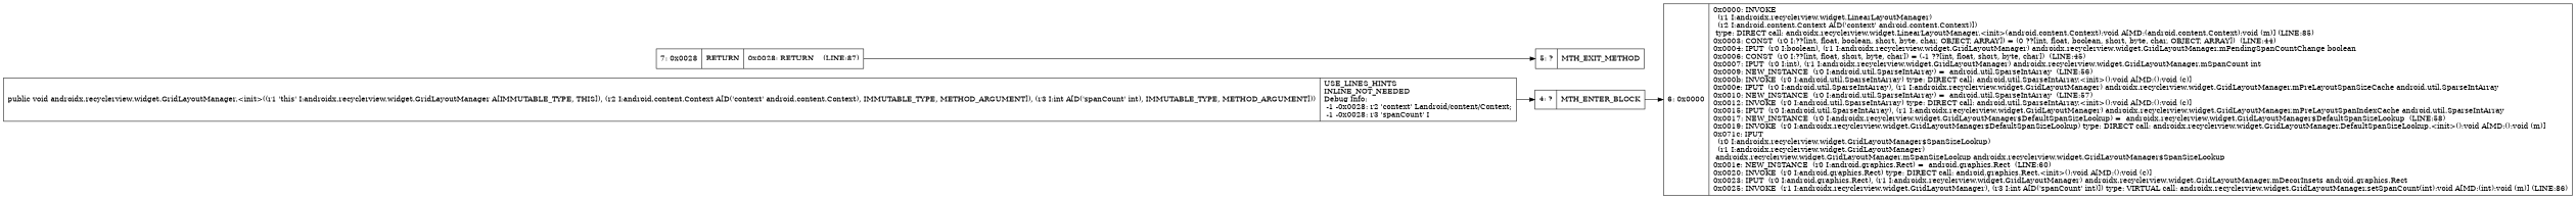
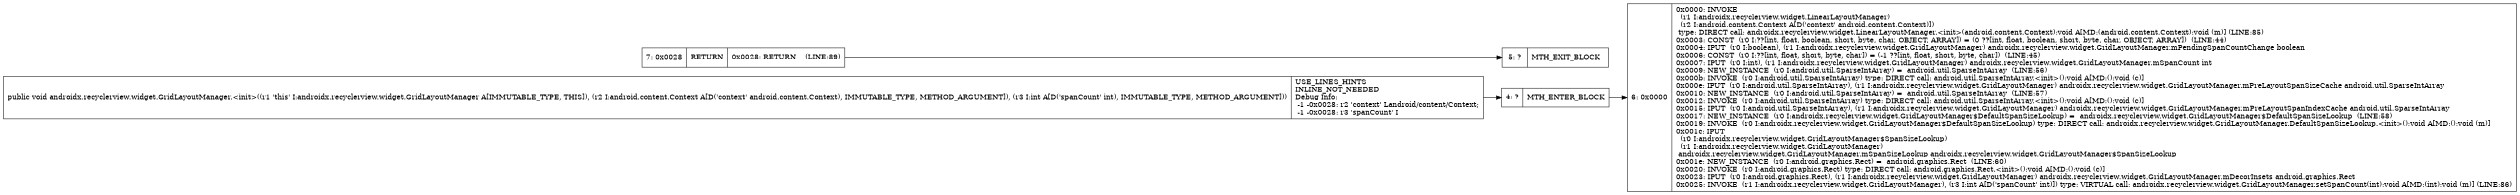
  digraph {
    rankdir=LR
    node [shape=record]
    n1 [label="{4\:\ ?|MTH_ENTER_BLOCK\l}"]
-   n2 [label="{6\:\ 0x0000|0x0000: INVOKE  \l  (r1 I:androidx.recyclerview.widget.LinearLayoutManager)\l  (r2 I:android.content.Context A[D('context' android.content.Context)])\l type: DIRECT call: androidx.recyclerview.widget.LinearLayoutManager.\<init\>(android.content.Context):void A[MD:(android.content.Context):void (m)] (LINE:85)\l0x0003: CONST  (r0 I:??[int, float, boolean, short, byte, char, OBJECT, ARRAY]) = (0 ??[int, float, boolean, short, byte, char, OBJECT, ARRAY])  (LINE:44)\l0x0004: IPUT  (r0 I:boolean), (r1 I:androidx.recyclerview.widget.GridLayoutManager) androidx.recyclerview.widget.GridLayoutManager.mPendingSpanCountChange boolean \l0x0006: CONST  (r0 I:??[int, float, short, byte, char]) = (\-1 ??[int, float, short, byte, char])  (LINE:45)\l0x0007: IPUT  (r0 I:int), (r1 I:androidx.recyclerview.widget.GridLayoutManager) androidx.recyclerview.widget.GridLayoutManager.mSpanCount int \l0x0009: NEW_INSTANCE  (r0 I:android.util.SparseIntArray) =  android.util.SparseIntArray  (LINE:56)\l0x000b: INVOKE  (r0 I:android.util.SparseIntArray) type: DIRECT call: android.util.SparseIntArray.\<init\>():void A[MD:():void (c)]\l0x000e: IPUT  (r0 I:android.util.SparseIntArray), (r1 I:androidx.recyclerview.widget.GridLayoutManager) androidx.recyclerview.widget.GridLayoutManager.mPreLayoutSpanSizeCache android.util.SparseIntArray \l0x0010: NEW_INSTANCE  (r0 I:android.util.SparseIntArray) =  android.util.SparseIntArray  (LINE:57)\l0x0012: INVOKE  (r0 I:android.util.SparseIntArray) type: DIRECT call: android.util.SparseIntArray.\<init\>():void A[MD:():void (c)]\l0x0015: IPUT  (r0 I:android.util.SparseIntArray), (r1 I:androidx.recyclerview.widget.GridLayoutManager) androidx.recyclerview.widget.GridLayoutManager.mPreLayoutSpanIndexCache android.util.SparseIntArray \l0x0017: NEW_INSTANCE  (r0 I:androidx.recyclerview.widget.GridLayoutManager$DefaultSpanSizeLookup) =  androidx.recyclerview.widget.GridLayoutManager$DefaultSpanSizeLookup  (LINE:58)\l0x0019: INVOKE  (r0 I:androidx.recyclerview.widget.GridLayoutManager$DefaultSpanSizeLookup) type: DIRECT call: androidx.recyclerview.widget.GridLayoutManager.DefaultSpanSizeLookup.\<init\>():void A[MD:():void (m)]\l0x071c: IPUT  \l  (r0 I:androidx.recyclerview.widget.GridLayoutManager$SpanSizeLookup)\l  (r1 I:androidx.recyclerview.widget.GridLayoutManager)\l androidx.recyclerview.widget.GridLayoutManager.mSpanSizeLookup androidx.recyclerview.widget.GridLayoutManager$SpanSizeLookup \l0x001e: NEW_INSTANCE  (r0 I:android.graphics.Rect) =  android.graphics.Rect  (LINE:60)\l0x0020: INVOKE  (r0 I:android.graphics.Rect) type: DIRECT call: android.graphics.Rect.\<init\>():void A[MD:():void (c)]\l0x0023: IPUT  (r0 I:android.graphics.Rect), (r1 I:androidx.recyclerview.widget.GridLayoutManager) androidx.recyclerview.widget.GridLayoutManager.mDecorInsets android.graphics.Rect \l0x0025: INVOKE  (r1 I:androidx.recyclerview.widget.GridLayoutManager), (r3 I:int A[D('spanCount' int)]) type: VIRTUAL call: androidx.recyclerview.widget.GridLayoutManager.setSpanCount(int):void A[MD:(int):void (m)] (LINE:86)\l}"]
-   n3 [label="{7\:\ 0x0028|RETURN\l|0x0028: RETURN    (LINE:87)\l}"]
-   n4 [label="{5\:\ ?|MTH_EXIT_METHOD\l}"]
+   n2 [label="{6\:\ 0x0000|0x0000: INVOKE  \l  (r1 I:androidx.recyclerview.widget.LinearLayoutManager)\l  (r2 I:android.content.Context A[D('context' android.content.Context)])\l type: DIRECT call: androidx.recyclerview.widget.LinearLayoutManager.\<init\>(android.content.Context):void A[MD:(android.content.Context):void (m)] (LINE:85)\l0x0003: CONST  (r0 I:??[int, float, boolean, short, byte, char, OBJECT, ARRAY]) = (0 ??[int, float, boolean, short, byte, char, OBJECT, ARRAY])  (LINE:44)\l0x0004: IPUT  (r0 I:boolean), (r1 I:androidx.recyclerview.widget.GridLayoutManager) androidx.recyclerview.widget.GridLayoutManager.mPendingSpanCountChange boolean \l0x0006: CONST  (r0 I:??[int, float, short, byte, char]) = (\-1 ??[int, float, short, byte, char])  (LINE:45)\l0x0007: IPUT  (r0 I:int), (r1 I:androidx.recyclerview.widget.GridLayoutManager) androidx.recyclerview.widget.GridLayoutManager.mSpanCount int \l0x0009: NEW_INSTANCE  (r0 I:android.util.SparseIntArray) =  android.util.SparseIntArray  (LINE:56)\l0x000b: INVOKE  (r0 I:android.util.SparseIntArray) type: DIRECT call: android.util.SparseIntArray.\<init\>():void A[MD:():void (c)]\l0x000e: IPUT  (r0 I:android.util.SparseIntArray), (r1 I:androidx.recyclerview.widget.GridLayoutManager) androidx.recyclerview.widget.GridLayoutManager.mPreLayoutSpanSizeCache android.util.SparseIntArray \l0x0010: NEW_INSTANCE  (r0 I:android.util.SparseIntArray) =  android.util.SparseIntArray  (LINE:57)\l0x0012: INVOKE  (r0 I:android.util.SparseIntArray) type: DIRECT call: android.util.SparseIntArray.\<init\>():void A[MD:():void (c)]\l0x0015: IPUT  (r0 I:android.util.SparseIntArray), (r1 I:androidx.recyclerview.widget.GridLayoutManager) androidx.recyclerview.widget.GridLayoutManager.mPreLayoutSpanIndexCache android.util.SparseIntArray \l0x0017: NEW_INSTANCE  (r0 I:androidx.recyclerview.widget.GridLayoutManager$DefaultSpanSizeLookup) =  androidx.recyclerview.widget.GridLayoutManager$DefaultSpanSizeLookup  (LINE:58)\l0x0019: INVOKE  (r0 I:androidx.recyclerview.widget.GridLayoutManager$DefaultSpanSizeLookup) type: DIRECT call: androidx.recyclerview.widget.GridLayoutManager.DefaultSpanSizeLookup.\<init\>():void A[MD:():void (m)]\l0x001c: IPUT  \l  (r0 I:androidx.recyclerview.widget.GridLayoutManager$SpanSizeLookup)\l  (r1 I:androidx.recyclerview.widget.GridLayoutManager)\l androidx.recyclerview.widget.GridLayoutManager.mSpanSizeLookup androidx.recyclerview.widget.GridLayoutManager$SpanSizeLookup \l0x001e: NEW_INSTANCE  (r0 I:android.graphics.Rect) =  android.graphics.Rect  (LINE:60)\l0x0020: INVOKE  (r0 I:android.graphics.Rect) type: DIRECT call: android.graphics.Rect.\<init\>():void A[MD:():void (c)]\l0x0023: IPUT  (r0 I:android.graphics.Rect), (r1 I:androidx.recyclerview.widget.GridLayoutManager) androidx.recyclerview.widget.GridLayoutManager.mDecorInsets android.graphics.Rect \l0x0025: INVOKE  (r1 I:androidx.recyclerview.widget.GridLayoutManager), (r3 I:int A[D('spanCount' int)]) type: VIRTUAL call: androidx.recyclerview.widget.GridLayoutManager.setSpanCount(int):void A[MD:(int):void (m)] (LINE:86)\l}"]
+   n3 [label="{7\:\ 0x0028|RETURN\l|0x0028: RETURN    (LINE:89)\l}"]
+   n4 [label="{5\:\ ?|MTH_EXIT_BLOCK\l}"]
    n5 [label="{public void androidx.recyclerview.widget.GridLayoutManager.\<init\>((r1 'this' I:androidx.recyclerview.widget.GridLayoutManager A[IMMUTABLE_TYPE, THIS]), (r2 I:android.content.Context A[D('context' android.content.Context), IMMUTABLE_TYPE, METHOD_ARGUMENT]), (r3 I:int A[D('spanCount' int), IMMUTABLE_TYPE, METHOD_ARGUMENT]))  | USE_LINES_HINTS\lINLINE_NOT_NEEDED\lDebug Info:\l  \-1 \-0x0028: r2 'context' Landroid\/content\/Context;\l  \-1 \-0x0028: r3 'spanCount' I\l}"]
    n1 -> n2
    n3 -> n4
    n5 -> n1
  }
